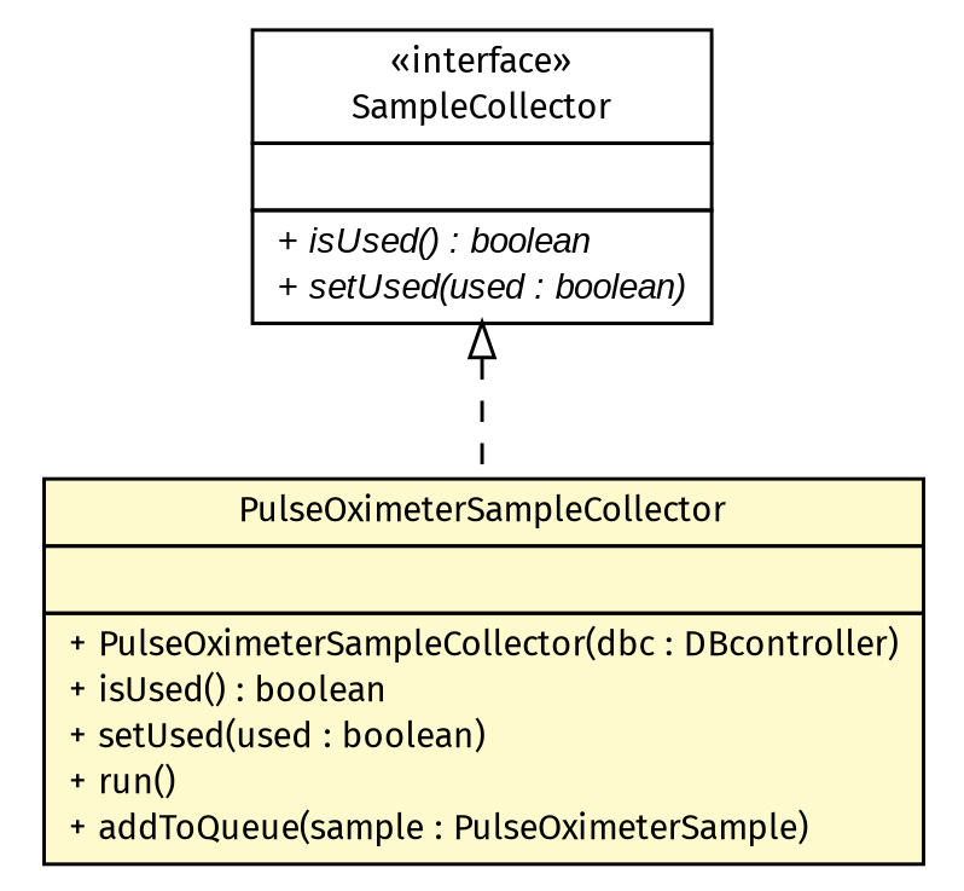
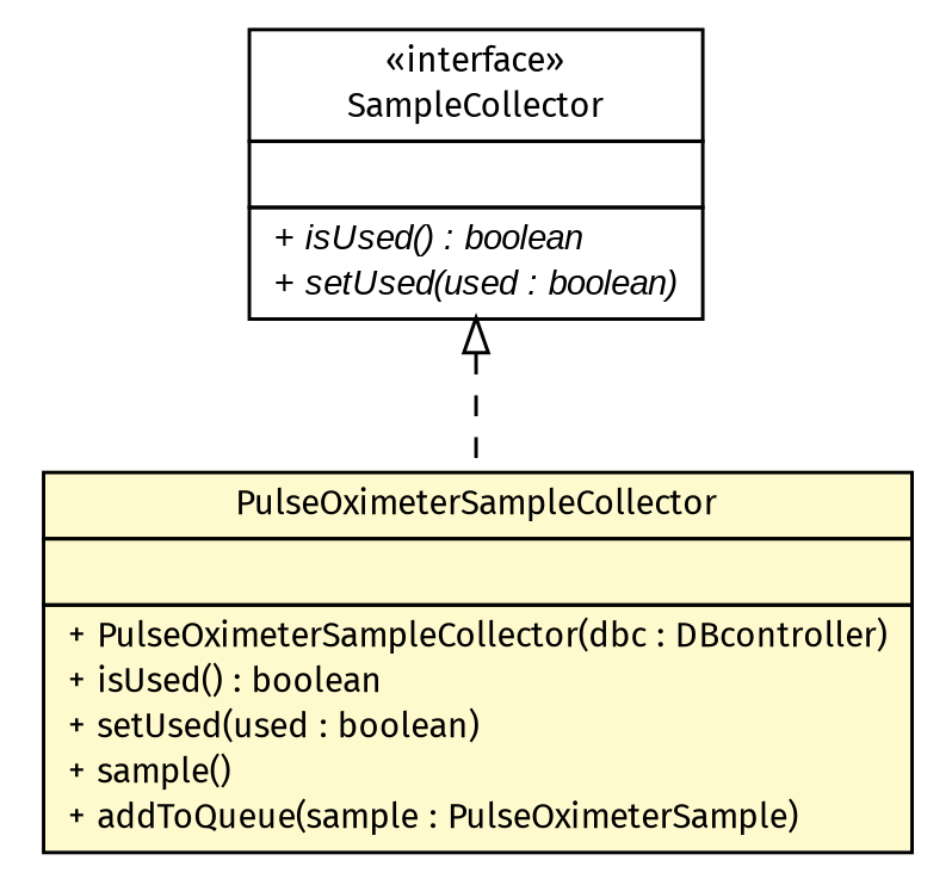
  digraph {
    nodesep=0.25
    ranksep=0.5
    fontname="Fira Sans"
    node [fontcolor=black fontname="Fira Sans" fontsize=10.0 shape=plaintext]
    n1 [label=<<table title="de.fhg.fit.biomos.sensorplatform.control.SampleCollector" border="0" cellborder="1" cellspacing="0" cellpadding="2" port="p" href="./SampleCollector.html"> 		<tr><td><table border="0" cellspacing="0" cellpadding="1"> <tr><td align="center" balign="center"> &#171;interface&#187; </td></tr> <tr><td align="center" balign="center"> SampleCollector </td></tr> 		</table></td></tr> 		<tr><td><table border="0" cellspacing="0" cellpadding="1"> <tr><td align="left" balign="left">  </td></tr> 		</table></td></tr> 		<tr><td><table border="0" cellspacing="0" cellpadding="1"> <tr><td align="left" balign="left"><font face="arial italic" point-size="10.0"> + isUsed() : boolean </font></td></tr> <tr><td align="left" balign="left"><font face="arial italic" point-size="10.0"> + setUsed(used : boolean) </font></td></tr> 		</table></td></tr> 		</table>>]
-   n2 [label=<<table title="de.fhg.fit.biomos.sensorplatform.control.PulseOximeterSampleCollector" border="0" cellborder="1" cellspacing="0" cellpadding="2" port="p" bgcolor="lemonChiffon" href="./PulseOximeterSampleCollector.html"> 		<tr><td><table border="0" cellspacing="0" cellpadding="1"> <tr><td align="center" balign="center"> PulseOximeterSampleCollector </td></tr> 		</table></td></tr> 		<tr><td><table border="0" cellspacing="0" cellpadding="1"> <tr><td align="left" balign="left">  </td></tr> 		</table></td></tr> 		<tr><td><table border="0" cellspacing="0" cellpadding="1"> <tr><td align="left" balign="left"> + PulseOximeterSampleCollector(dbc : DBcontroller) </td></tr> <tr><td align="left" balign="left"> + isUsed() : boolean </td></tr> <tr><td align="left" balign="left"> + setUsed(used : boolean) </td></tr> <tr><td align="left" balign="left"> + run() </td></tr> <tr><td align="left" balign="left"> + addToQueue(sample : PulseOximeterSample) </td></tr> 		</table></td></tr> 		</table>>]
+   n2 [label=<<table title="de.fhg.fit.biomos.sensorplatform.control.PulseOximeterSampleCollector" border="0" cellborder="1" cellspacing="0" cellpadding="2" port="p" bgcolor="lemonChiffon" href="./PulseOximeterSampleCollector.html"> 		<tr><td><table border="0" cellspacing="0" cellpadding="1"> <tr><td align="center" balign="center"> PulseOximeterSampleCollector </td></tr> 		</table></td></tr> 		<tr><td><table border="0" cellspacing="0" cellpadding="1"> <tr><td align="left" balign="left">  </td></tr> 		</table></td></tr> 		<tr><td><table border="0" cellspacing="0" cellpadding="1"> <tr><td align="left" balign="left"> + PulseOximeterSampleCollector(dbc : DBcontroller) </td></tr> <tr><td align="left" balign="left"> + isUsed() : boolean </td></tr> <tr><td align="left" balign="left"> + setUsed(used : boolean) </td></tr> <tr><td align="left" balign="left"> + sample() </td></tr> <tr><td align="left" balign="left"> + addToQueue(sample : PulseOximeterSample) </td></tr> 		</table></td></tr> 		</table>>]
    n1 -> n2 [arrowtail=empty dir=back fontname="Fira Sans" fontsize=10 headport=p labelfontname=arial labelfontsize=10 style=dashed tailport=p]
  }
